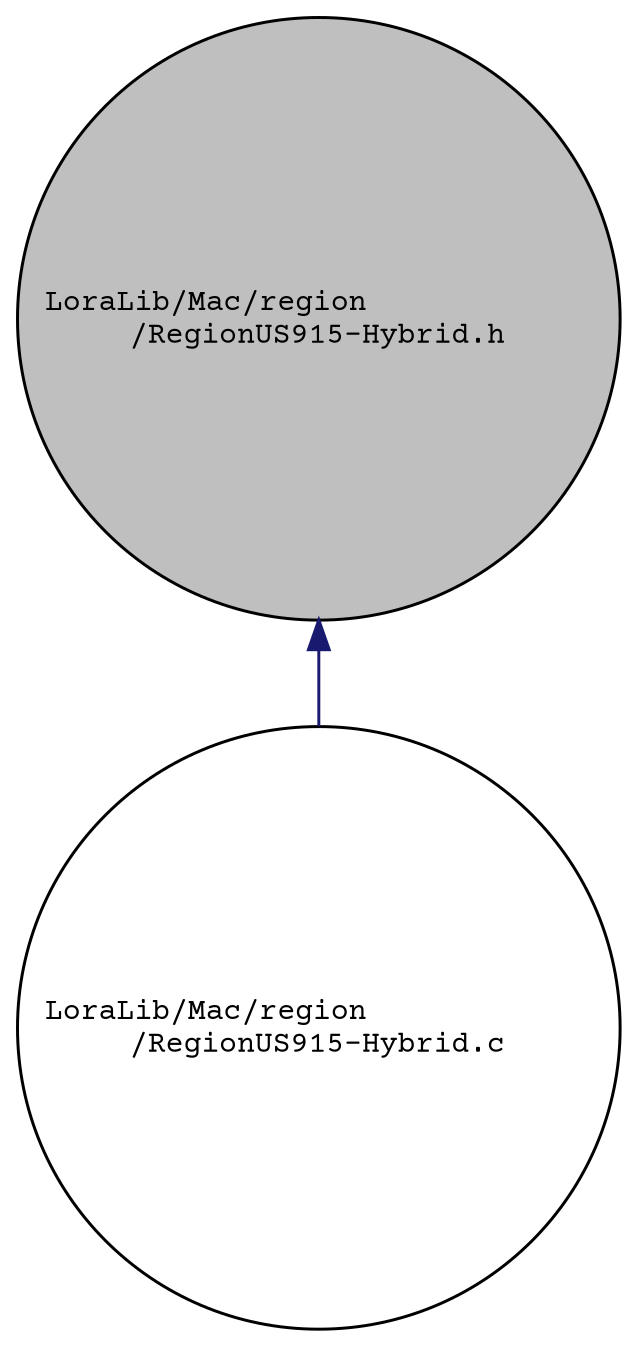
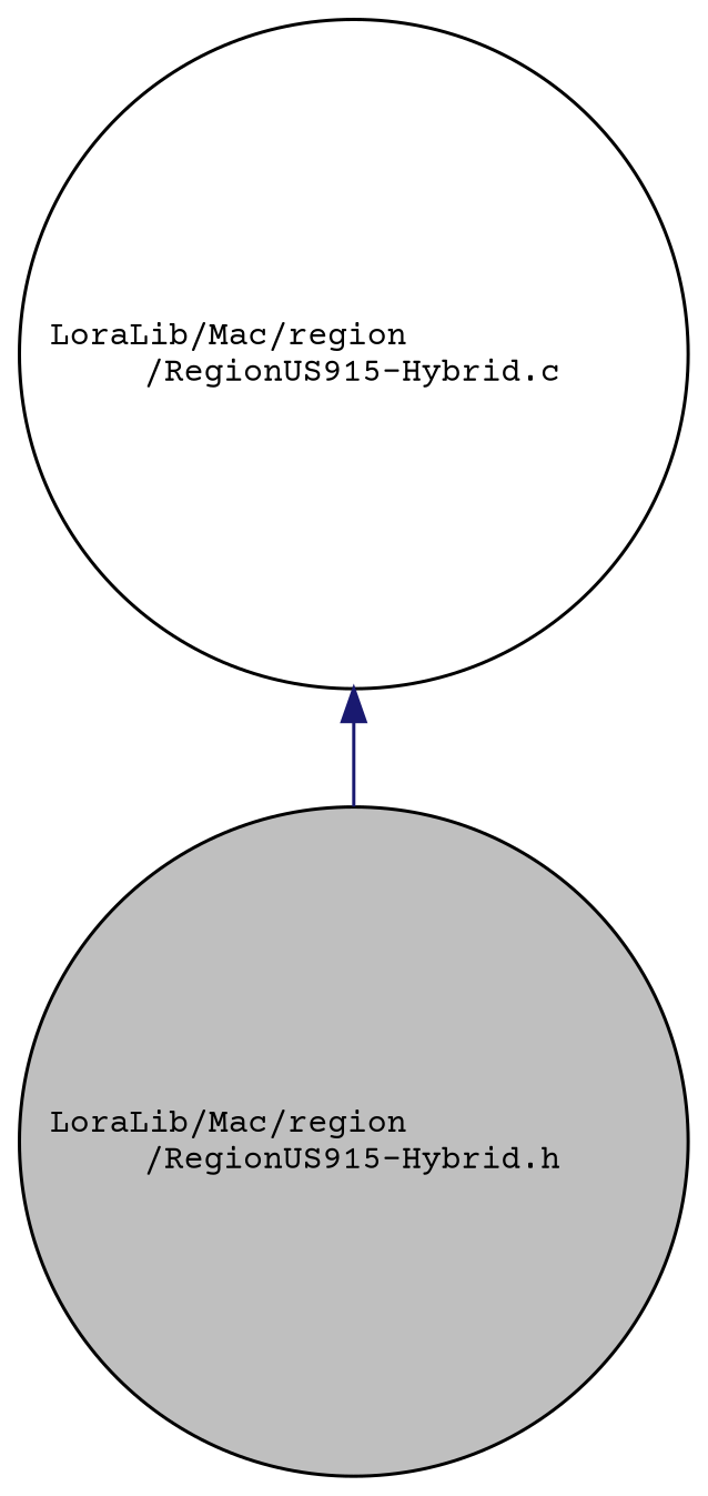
  digraph {
    fontname="Courier Prime"
    node [color=black fontname="Courier Prime" fontsize=10 shape=circle style=filled]
    n1 [fillcolor=grey75 fontcolor=black height=0.2 label="LoraLib/Mac/region\l/RegionUS915-Hybrid.h" width=0.4]
    n2 [fillcolor=white height=0.2 label="LoraLib/Mac/region\l/RegionUS915-Hybrid.c" width=0.4]
-   n1 -> n2 [color=midnightblue dir=back fontname="Courier Prime" fontsize=10 labelfontname=Helvetica labelfontsize=10 style=solid]
+   n2 -> n1 [color=midnightblue dir=back fontname="Courier Prime" fontsize=10 labelfontname=Helvetica labelfontsize=10 style=solid]
  }
